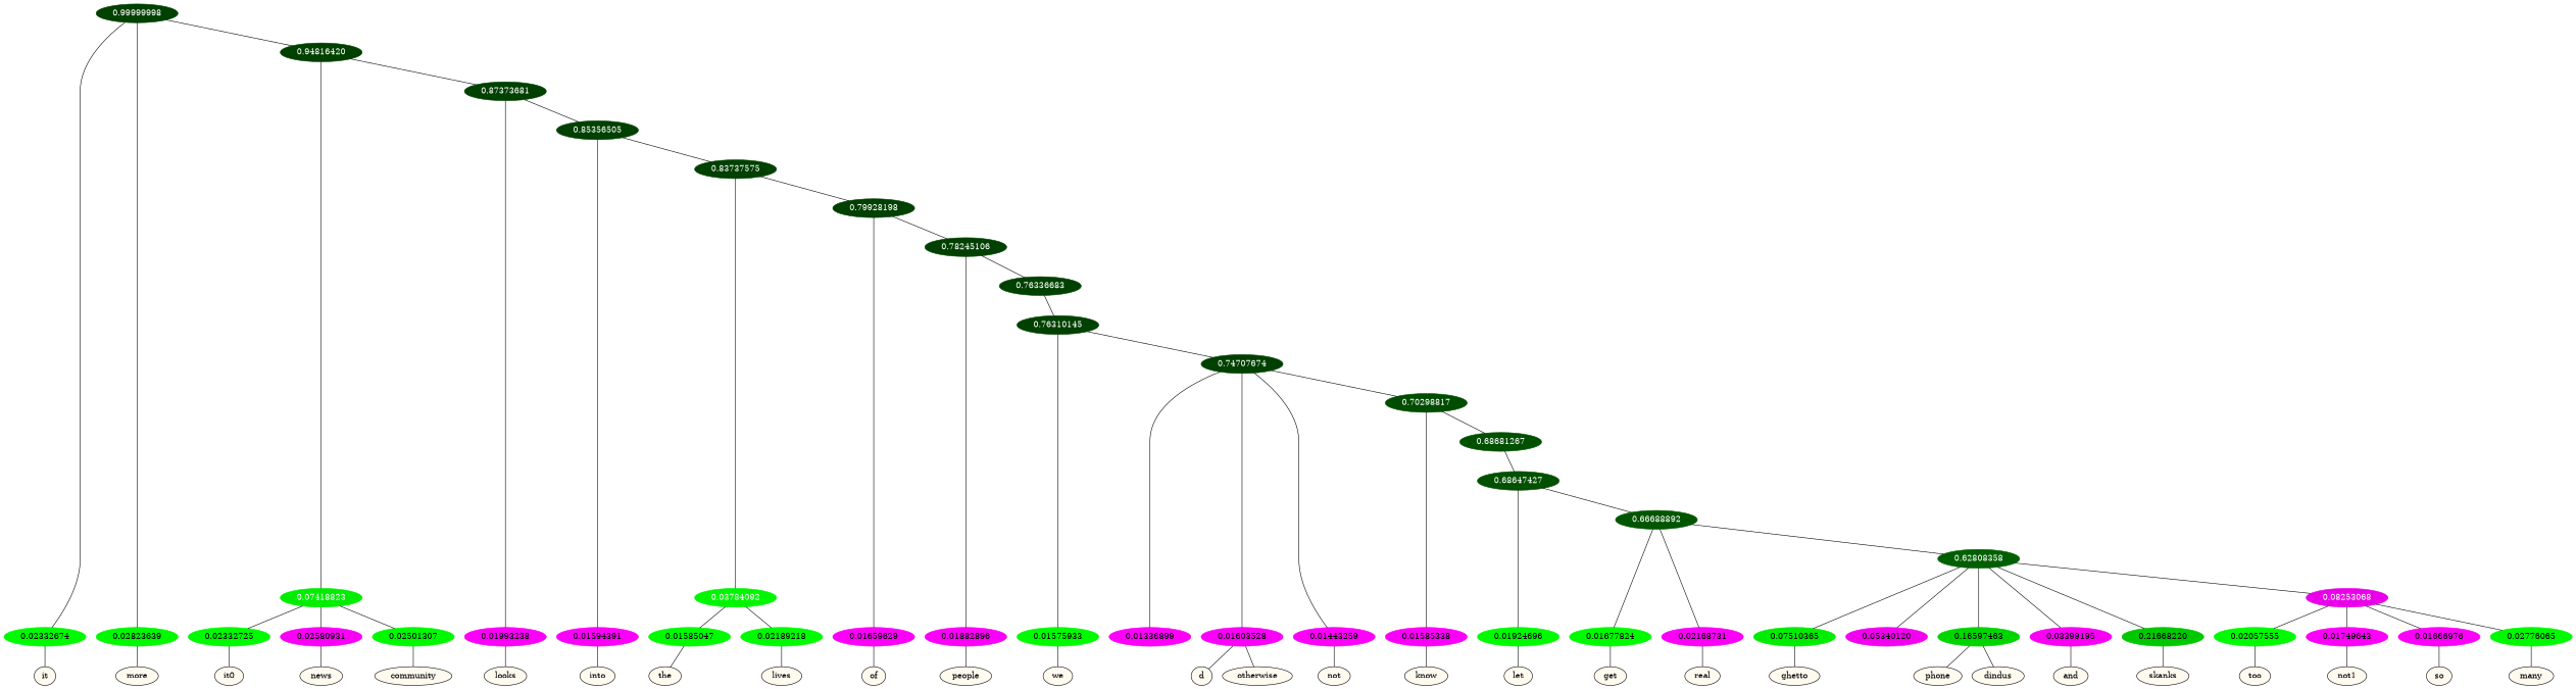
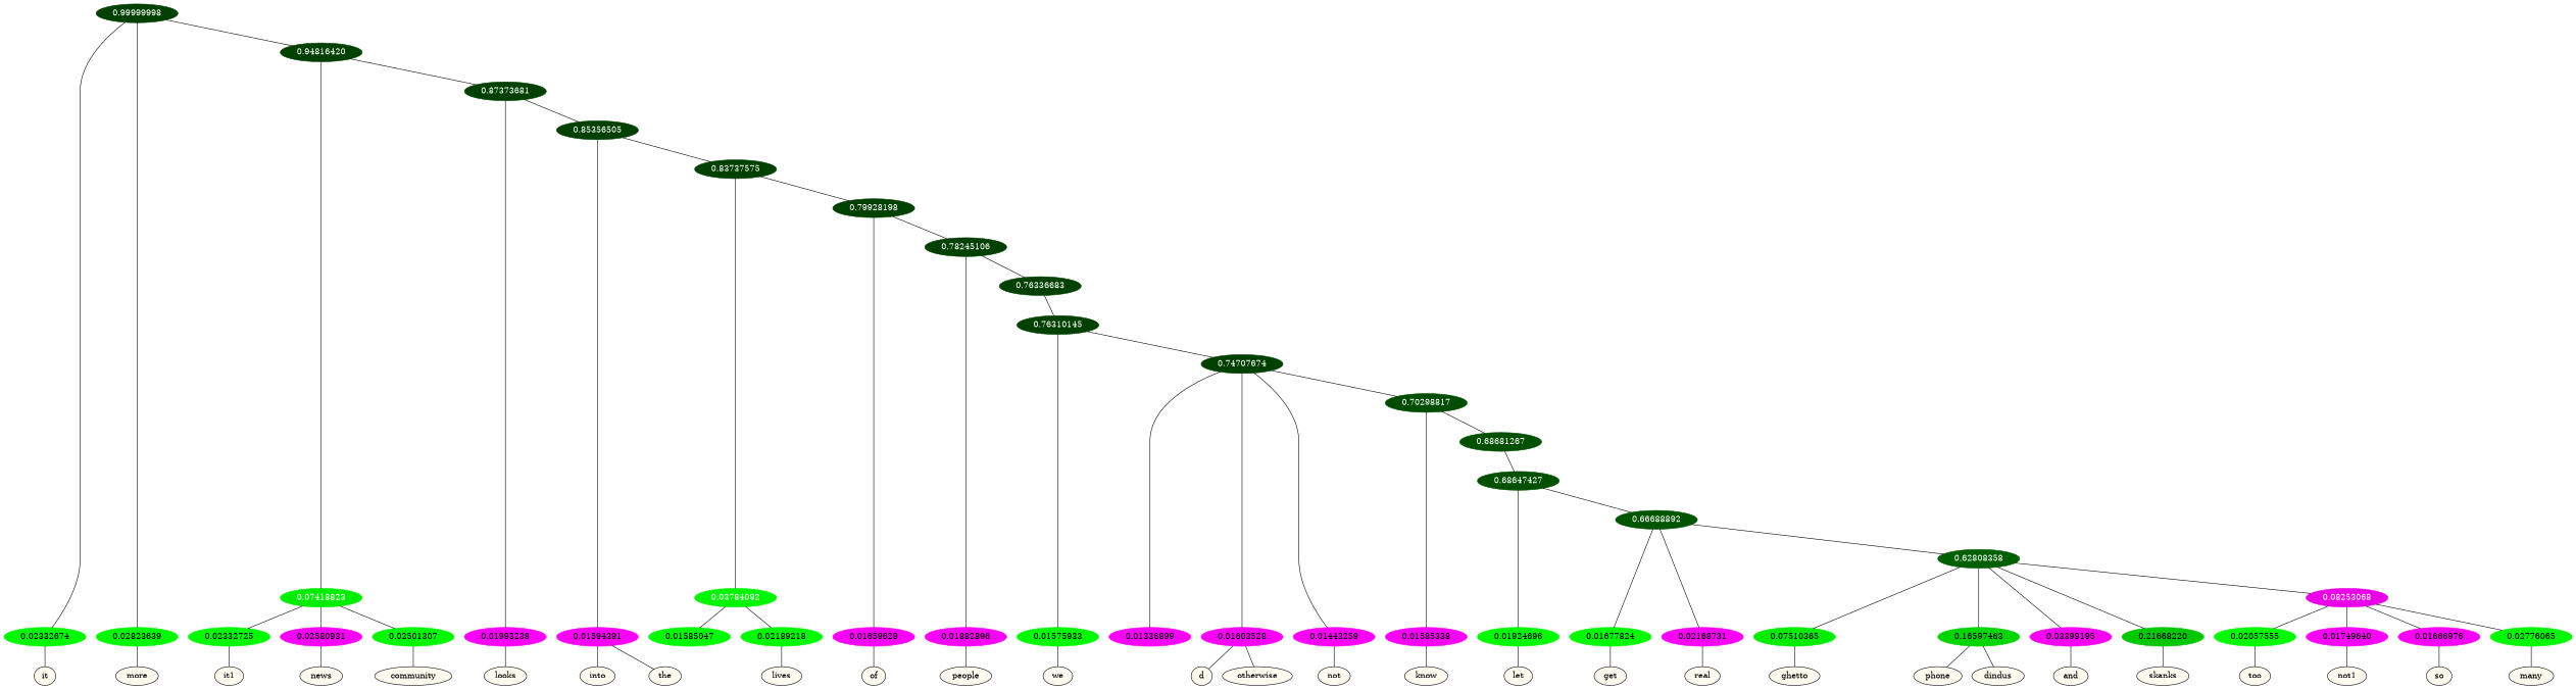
  graph {
    node [color=black format=png nodesep=0.001 ordering=out overlap_scaling=0.01 ranksep=0.001 style=filled]
    n1 [fillcolor=floralwhite height=0.15 label=it style="filled,solid" width=0.15]
    n2 [fillcolor=floralwhite height=0.15 label=more style="filled,solid" width=0.15]
-   n3 [fillcolor=floralwhite height=0.15 label=it0 style="filled,solid" width=0.15]
+   n3 [fillcolor=floralwhite height=0.15 label=it1 style="filled,solid" width=0.15]
    n4 [fillcolor=floralwhite height=0.15 label=news style="filled,solid" width=0.15]
    n5 [fillcolor=floralwhite height=0.15 label=community style="filled,solid" width=0.15]
    n6 [fillcolor=floralwhite height=0.15 label=looks style="filled,solid" width=0.15]
    n7 [fillcolor=floralwhite height=0.15 label=into style="filled,solid" width=0.15]
    n8 [fillcolor=floralwhite height=0.15 label=the style="filled,solid" width=0.15]
    n9 [fillcolor=floralwhite height=0.15 label=lives style="filled,solid" width=0.15]
    n10 [fillcolor=floralwhite height=0.15 label=of style="filled,solid" width=0.15]
    n11 [fillcolor=floralwhite height=0.15 label=people style="filled,solid" width=0.15]
    n12 [fillcolor=floralwhite height=0.15 label=we style="filled,solid" width=0.15]
    n13 [fillcolor=floralwhite height=0.15 label=d style="filled,solid" width=0.15]
    n14 [fillcolor=floralwhite height=0.15 label=otherwise style="filled,solid" width=0.15]
    n15 [fillcolor=floralwhite height=0.15 label=not style="filled,solid" width=0.15]
    n16 [fillcolor=floralwhite height=0.15 label=know style="filled,solid" width=0.15]
    n17 [fillcolor=floralwhite height=0.15 label=let style="filled,solid" width=0.15]
    n18 [fillcolor=floralwhite height=0.15 label=get style="filled,solid" width=0.15]
    n19 [fillcolor=floralwhite height=0.15 label=real style="filled,solid" width=0.15]
    n20 [fillcolor=floralwhite height=0.15 label=too style="filled,solid" width=0.15]
    n21 [fillcolor=floralwhite height=0.15 label=not1 style="filled,solid" width=0.15]
    n22 [fillcolor=floralwhite height=0.15 label=so style="filled,solid" width=0.15]
    n23 [fillcolor=floralwhite height=0.15 label=many style="filled,solid" width=0.15]
    n24 [fillcolor=floralwhite height=0.15 label=ghetto style="filled,solid" width=0.15]
    n25 [fillcolor=floralwhite height=0.15 label=phone style="filled,solid" width=0.15]
    n26 [fillcolor=floralwhite height=0.15 label=dindus style="filled,solid" width=0.15]
    n27 [fillcolor=floralwhite height=0.15 label=and style="filled,solid" width=0.15]
    n28 [fillcolor=floralwhite height=0.15 label=skanks style="filled,solid" width=0.15]
    n29 [color="0.334 1.000 0.977" fontcolor=black height=0.15 label=0.02332674 width=0.15]
    n30 [color="0.334 1.000 0.972" fontcolor=black height=0.15 label=0.02823639 width=0.15]
    n31 [color="0.334 1.000 0.977" fontcolor=black height=0.15 label=0.02332725 width=0.15]
    n32 [color="0.835 1.000 0.974" fontcolor=black height=0.15 label=0.02580931 width=0.15]
    n33 [color="0.334 1.000 0.975" fontcolor=black height=0.15 label=0.02501307 width=0.15]
    n34 [color="0.835 1.000 0.980" fontcolor=black height=0.15 label=0.01993238 width=0.15]
    n35 [color="0.835 1.000 0.984" fontcolor=black height=0.15 label=0.01594391 width=0.15]
    n36 [color="0.334 1.000 0.984" fontcolor=black height=0.15 label=0.01585047 width=0.15]
    n37 [color="0.334 1.000 0.978" fontcolor=black height=0.15 label=0.02189218 width=0.15]
    n38 [color="0.835 1.000 0.983" fontcolor=black height=0.15 label=0.01659629 width=0.15]
    n39 [color="0.835 1.000 0.981" fontcolor=black height=0.15 label=0.01882896 width=0.15]
    n40 [color="0.334 1.000 0.984" fontcolor=black height=0.15 label=0.01575933 width=0.15]
    n41 [color="0.835 1.000 0.987" fontcolor=black height=0.15 label=0.01336899 width=0.15]
    n42 [color="0.835 1.000 0.984" fontcolor=black height=0.15 label=0.01603528 width=0.15]
    n43 [color="0.835 1.000 0.986" fontcolor=black height=0.15 label=0.01443259 width=0.15]
    n44 [color="0.835 1.000 0.984" fontcolor=black height=0.15 label=0.01585338 width=0.15]
    n45 [color="0.334 1.000 0.981" fontcolor=black height=0.15 label=0.01924696 width=0.15]
    n46 [color="0.334 1.000 0.983" fontcolor=black height=0.15 label=0.01677824 width=0.15]
    n47 [color="0.835 1.000 0.978" fontcolor=black height=0.15 label=0.02168731 width=0.15]
    n48 [color="0.334 1.000 0.979" fontcolor=black height=0.15 label=0.02057555 width=0.15]
-   n49 [color="0.835 1.000 0.983" fontcolor=black height=0.15 label=0.01749643 width=0.15]
+   n49 [color="0.835 1.000 0.983" fontcolor=black height=0.15 label=0.01749640 width=0.15]
    n50 [color="0.835 1.000 0.983" fontcolor=black height=0.15 label=0.01666976 width=0.15]
    n51 [color="0.334 1.000 0.972" fontcolor=black height=0.15 label=0.02776065 width=0.15]
    n52 [color="0.334 1.000 0.925" fontcolor=black height=0.15 label=0.07510365 width=0.15]
-   n53 [color="0.835 1.000 0.947" fontcolor=black height=0.15 label=0.05340120 width=0.15]
    n54 [color="0.334 1.000 0.834" fontcolor=black height=0.15 label=0.16597463 width=0.15]
    n55 [color="0.835 1.000 0.966" fontcolor=black height=0.15 label=0.03399195 width=0.15]
    n56 [color="0.334 1.000 0.783" fontcolor=black height=0.15 label=0.21668220 width=0.15]
    n57 [color="0.334 1.000 0.250" fontcolor=grey99 height=0.15 label=0.99999998 width=0.15]
    n58 [color="0.334 1.000 0.250" fontcolor=grey99 height=0.15 label=0.94816420 width=0.15]
    n59 [color="0.334 1.000 0.926" fontcolor=grey99 height=0.15 label=0.07418823 width=0.15]
    n60 [color="0.334 1.000 0.250" fontcolor=grey99 height=0.15 label=0.87373681 width=0.15]
    n61 [color="0.334 1.000 0.250" fontcolor=grey99 height=0.15 label=0.85356505 width=0.15]
    n62 [color="0.334 1.000 0.250" fontcolor=grey99 height=0.15 label=0.83737575 width=0.15]
    n63 [color="0.334 1.000 0.962" fontcolor=grey99 height=0.15 label=0.03784092 width=0.15]
    n64 [color="0.334 1.000 0.250" fontcolor=grey99 height=0.15 label=0.79928198 width=0.15]
    n65 [color="0.334 1.000 0.250" fontcolor=grey99 height=0.15 label=0.78245106 width=0.15]
    n66 [color="0.334 1.000 0.250" fontcolor=grey99 height=0.15 label=0.76336683 width=0.15]
    n67 [color="0.334 1.000 0.250" fontcolor=grey99 height=0.15 label=0.76310145 width=0.15]
    n68 [color="0.334 1.000 0.253" fontcolor=grey99 height=0.15 label=0.74707674 width=0.15]
    n69 [color="0.334 1.000 0.297" fontcolor=grey99 height=0.15 label=0.70298817 width=0.15]
    n70 [color="0.334 1.000 0.313" fontcolor=grey99 height=0.15 label=0.68681267 width=0.15]
    n71 [color="0.334 1.000 0.314" fontcolor=grey99 height=0.15 label=0.68647427 width=0.15]
    n72 [color="0.334 1.000 0.333" fontcolor=grey99 height=0.15 label=0.66688892 width=0.15]
    n73 [color="0.334 1.000 0.372" fontcolor=grey99 height=0.15 label=0.62808358 width=0.15]
    n74 [color="0.835 1.000 0.917" fontcolor=grey99 height=0.15 label=0.08253068 width=0.15]
    subgraph sub_1 {
      rank=same
      n1
      n2
      n3
      n4
      n5
      n6
      n7
      n8
      n9
      n10
      n11
      n12
      n13
      n14
      n15
      n16
      n17
      n18
      n19
      n20
      n21
      n22
      n23
      n24
      n25
      n26
      n27
      n28
    }
    subgraph sub_2 {
      rank=same
      n29
      n30
      n31
      n32
      n33
      n34
      n35
      n36
      n37
      n38
      n39
      n40
      n41
      n42
      n43
      n44
      n45
      n46
      n47
      n48
      n49
      n50
      n51
      n52
-     n53
      n54
      n55
      n56
    }
    n29 -- n1
    n30 -- n2
    n31 -- n3
    n32 -- n4
    n33 -- n5
    n34 -- n6
    n35 -- n7
-   n36 -- n8
+   n35 -- n8
    n37 -- n9
    n38 -- n10
    n39 -- n11
    n40 -- n12
    n42 -- n13
    n42 -- n14
    n43 -- n15
    n44 -- n16
    n45 -- n17
    n46 -- n18
    n47 -- n19
    n48 -- n20
    n49 -- n21
    n50 -- n22
    n51 -- n23
    n52 -- n24
    n54 -- n25
    n54 -- n26
    n55 -- n27
    n56 -- n28
    n57 -- n29
    n57 -- n30
    n57 -- n58
    n58 -- n59
    n58 -- n60
    n59 -- n31
    n59 -- n32
    n59 -- n33
    n60 -- n34
    n60 -- n61
    n61 -- n35
    n61 -- n62
    n62 -- n63
    n62 -- n64
    n63 -- n36
    n63 -- n37
    n64 -- n38
    n64 -- n65
    n65 -- n39
    n65 -- n66
    n66 -- n67
    n67 -- n40
    n67 -- n68
    n68 -- n41
    n68 -- n42
    n68 -- n43
    n68 -- n69
    n69 -- n44
    n69 -- n70
    n70 -- n71
    n71 -- n45
    n71 -- n72
    n72 -- n46
    n72 -- n47
    n72 -- n73
    n73 -- n52
-   n73 -- n53
    n73 -- n54
    n73 -- n55
    n73 -- n56
    n73 -- n74
    n74 -- n48
    n74 -- n49
    n74 -- n50
    n74 -- n51
  }
